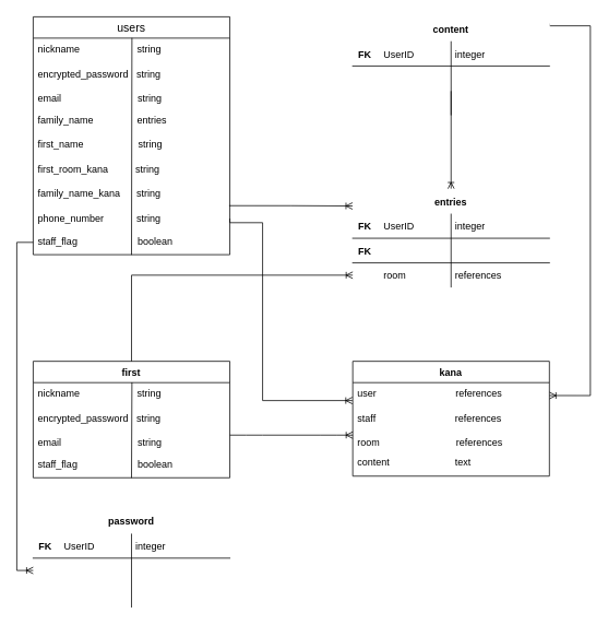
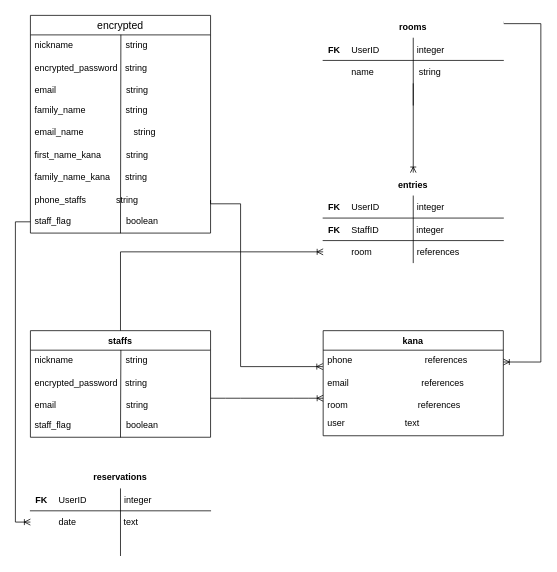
  <mxCell id="0" />
  <mxCell id="1" parent="0" />
- <mxCell id="2" value="users" style="swimlane;fontStyle=0;childLayout=stackLayout;horizontal=1;startSize=26;horizontalStack=0;resizeParent=1;resizeParentMax=0;resizeLast=0;collapsible=1;marginBottom=0;align=center;fontSize=14;" parent="1" vertex="1"><mxGeometry x="40" y="20" width="240" height="290" as="geometry"><mxRectangle x="90" y="150" width="70" height="26" as="alternateBounds" /></mxGeometry></mxCell>
+ <mxCell id="2" value="encrypted" style="swimlane;fontStyle=0;childLayout=stackLayout;horizontal=1;startSize=26;horizontalStack=0;resizeParent=1;resizeParentMax=0;resizeLast=0;collapsible=1;marginBottom=0;align=center;fontSize=14;" parent="1" vertex="1"><mxGeometry x="40" y="20" width="240" height="290" as="geometry"><mxRectangle x="90" y="150" width="70" height="26" as="alternateBounds" /></mxGeometry></mxCell>
  <mxCell id="3" value="nickname                     string" style="text;strokeColor=none;fillColor=none;spacingLeft=4;spacingRight=4;overflow=hidden;rotatable=0;points=[[0,0.5],[1,0.5]];portConstraint=eastwest;fontSize=12;" parent="2" vertex="1"><mxGeometry y="26" width="240" height="30" as="geometry" /></mxCell>
  <mxCell id="4" value="" style="endArrow=none;html=1;rounded=0;exitX=0.502;exitY=0.024;exitDx=0;exitDy=0;exitPerimeter=0;entryX=0.5;entryY=1.007;entryDx=0;entryDy=0;entryPerimeter=0;" parent="2" target="12" edge="1"><mxGeometry relative="1" as="geometry"><mxPoint x="120.52" y="25.72" as="sourcePoint" /><mxPoint x="119.76" y="259.916" as="targetPoint" /></mxGeometry></mxCell>
  <mxCell id="5" value="encrypted_password   string" style="text;strokeColor=none;fillColor=none;spacingLeft=4;spacingRight=4;overflow=hidden;rotatable=0;points=[[0,0.5],[1,0.5]];portConstraint=eastwest;fontSize=12;" parent="2" vertex="1"><mxGeometry y="56" width="240" height="30" as="geometry" /></mxCell>
  <mxCell id="6" value="email                            string&#10;" style="text;strokeColor=none;fillColor=none;spacingLeft=4;spacingRight=4;overflow=hidden;rotatable=0;points=[[0,0.5],[1,0.5]];portConstraint=eastwest;fontSize=12;" parent="2" vertex="1"><mxGeometry y="86" width="240" height="26" as="geometry" /></mxCell>
- <mxCell id="7" value="family_name                entries&#10;" style="text;strokeColor=none;fillColor=none;spacingLeft=4;spacingRight=4;overflow=hidden;rotatable=0;points=[[0,0.5],[1,0.5]];portConstraint=eastwest;fontSize=12;" parent="2" vertex="1"><mxGeometry y="112" width="240" height="30" as="geometry" /></mxCell>
- <mxCell id="8" value="first_name                    string&#10;" style="text;strokeColor=none;fillColor=none;spacingLeft=4;spacingRight=4;overflow=hidden;rotatable=0;points=[[0,0.5],[1,0.5]];portConstraint=eastwest;fontSize=12;" parent="2" vertex="1"><mxGeometry y="142" width="240" height="30" as="geometry" /></mxCell>
- <mxCell id="9" value="first_room_kana          string" style="text;strokeColor=none;fillColor=none;spacingLeft=4;spacingRight=4;overflow=hidden;rotatable=0;points=[[0,0.5],[1,0.5]];portConstraint=eastwest;fontSize=12;" parent="2" vertex="1"><mxGeometry y="172" width="240" height="30" as="geometry" /></mxCell>
+ <mxCell id="7" value="family_name                string&#10;" style="text;strokeColor=none;fillColor=none;spacingLeft=4;spacingRight=4;overflow=hidden;rotatable=0;points=[[0,0.5],[1,0.5]];portConstraint=eastwest;fontSize=12;" parent="2" vertex="1"><mxGeometry y="112" width="240" height="30" as="geometry" /></mxCell>
+ <mxCell id="8" value="email_name                    string&#10;" style="text;strokeColor=none;fillColor=none;spacingLeft=4;spacingRight=4;overflow=hidden;rotatable=0;points=[[0,0.5],[1,0.5]];portConstraint=eastwest;fontSize=12;" parent="2" vertex="1"><mxGeometry y="142" width="240" height="30" as="geometry" /></mxCell>
+ <mxCell id="9" value="first_name_kana          string" style="text;strokeColor=none;fillColor=none;spacingLeft=4;spacingRight=4;overflow=hidden;rotatable=0;points=[[0,0.5],[1,0.5]];portConstraint=eastwest;fontSize=12;" parent="2" vertex="1"><mxGeometry y="172" width="240" height="30" as="geometry" /></mxCell>
  <mxCell id="10" value="family_name_kana      string" style="text;strokeColor=none;fillColor=none;spacingLeft=4;spacingRight=4;overflow=hidden;rotatable=0;points=[[0,0.5],[1,0.5]];portConstraint=eastwest;fontSize=12;" parent="2" vertex="1"><mxGeometry y="202" width="240" height="30" as="geometry" /></mxCell>
- <mxCell id="11" value="phone_number            string&#10;" style="text;strokeColor=none;fillColor=none;spacingLeft=4;spacingRight=4;overflow=hidden;rotatable=0;points=[[0,0.5],[1,0.5]];portConstraint=eastwest;fontSize=12;" parent="2" vertex="1"><mxGeometry y="232" width="240" height="28" as="geometry" /></mxCell>
+ <mxCell id="11" value="phone_staffs            string&#10;" style="text;strokeColor=none;fillColor=none;spacingLeft=4;spacingRight=4;overflow=hidden;rotatable=0;points=[[0,0.5],[1,0.5]];portConstraint=eastwest;fontSize=12;" parent="2" vertex="1"><mxGeometry y="232" width="240" height="28" as="geometry" /></mxCell>
  <mxCell id="12" value="staff_flag                      boolean&#10;&#10;&#10;" style="text;strokeColor=none;fillColor=none;spacingLeft=4;spacingRight=4;overflow=hidden;rotatable=0;points=[[0,0.5],[1,0.5]];portConstraint=eastwest;fontSize=12;" parent="2" vertex="1"><mxGeometry y="260" width="240" height="30" as="geometry" /></mxCell>
  <mxCell id="13" style="edgeStyle=orthogonalEdgeStyle;rounded=0;orthogonalLoop=1;jettySize=auto;html=1;endArrow=ERoneToMany;endFill=0;exitX=0.999;exitY=0.09;exitDx=0;exitDy=0;exitPerimeter=0;entryX=1;entryY=0.098;entryDx=0;entryDy=0;entryPerimeter=0;" parent="1" source="15" edge="1"><mxGeometry relative="1" as="geometry"><mxPoint x="720" y="30" as="sourcePoint" /><mxPoint x="670" y="481.76" as="targetPoint" /><Array as="points"><mxPoint x="720" y="31" /><mxPoint x="720" y="482" /></Array></mxGeometry></mxCell>
  <mxCell id="14" style="edgeStyle=orthogonalEdgeStyle;rounded=0;orthogonalLoop=1;jettySize=auto;html=1;entryX=0.5;entryY=0;entryDx=0;entryDy=0;endArrow=ERoneToMany;endFill=0;" parent="1" source="15" edge="1"><mxGeometry relative="1" as="geometry"><mxPoint x="550" y="230" as="targetPoint" /></mxGeometry></mxCell>
- <mxCell id="15" value="content" style="shape=table;startSize=30;container=1;collapsible=1;childLayout=tableLayout;fixedRows=1;rowLines=0;fontStyle=1;align=center;resizeLast=1;strokeColor=#FFFFFF;" parent="1" vertex="1"><mxGeometry x="430" y="20" width="240" height="90" as="geometry" /></mxCell>
+ <mxCell id="15" value="rooms" style="shape=table;startSize=30;container=1;collapsible=1;childLayout=tableLayout;fixedRows=1;rowLines=0;fontStyle=1;align=center;resizeLast=1;strokeColor=#FFFFFF;" parent="1" vertex="1"><mxGeometry x="430" y="20" width="240" height="90" as="geometry" /></mxCell>
  <mxCell id="16" value="" style="shape=partialRectangle;collapsible=0;dropTarget=0;pointerEvents=0;fillColor=none;top=0;left=0;bottom=1;right=0;points=[[0,0.5],[1,0.5]];portConstraint=eastwest;" parent="15" vertex="1"><mxGeometry y="30" width="240" height="30" as="geometry" /></mxCell>
  <mxCell id="17" value="FK" style="shape=partialRectangle;connectable=0;fillColor=none;top=0;left=0;bottom=0;right=0;fontStyle=1;overflow=hidden;" parent="16" vertex="1"><mxGeometry width="30" height="30" as="geometry" /></mxCell>
  <mxCell id="18" value="UserID               integer" style="shape=partialRectangle;connectable=0;fillColor=none;top=0;left=0;bottom=0;right=0;align=left;spacingLeft=6;fontStyle=0;overflow=hidden;" parent="16" vertex="1"><mxGeometry x="30" width="210" height="30" as="geometry" /></mxCell>
  <mxCell id="19" value="" style="shape=partialRectangle;collapsible=0;dropTarget=0;pointerEvents=0;fillColor=none;top=0;left=0;bottom=0;right=0;points=[[0,0.5],[1,0.5]];portConstraint=eastwest;" parent="15" vertex="1"><mxGeometry y="60" width="240" height="30" as="geometry" /></mxCell>
  <mxCell id="20" value="" style="shape=partialRectangle;connectable=0;fillColor=none;top=0;left=0;bottom=0;right=0;editable=1;overflow=hidden;" parent="19" vertex="1"><mxGeometry width="30" height="30" as="geometry" /></mxCell>
+ <mxCell id="21" value="name                  string" style="shape=partialRectangle;connectable=0;fillColor=none;top=0;left=0;bottom=0;right=0;align=left;spacingLeft=6;overflow=hidden;" parent="19" vertex="1"><mxGeometry x="30" width="210" height="30" as="geometry" /></mxCell>
  <mxCell id="22" value="" style="endArrow=none;html=1;rounded=0;entryX=0.496;entryY=1.003;entryDx=0;entryDy=0;entryPerimeter=0;exitX=0.5;exitY=-0.009;exitDx=0;exitDy=0;exitPerimeter=0;" parent="15" source="16" edge="1"><mxGeometry relative="1" as="geometry"><mxPoint x="120.04" y="90" as="sourcePoint" /><mxPoint x="120.04" y="120.09" as="targetPoint" /></mxGeometry></mxCell>
- <mxCell id="23" value="password" style="shape=table;startSize=30;container=1;collapsible=1;childLayout=tableLayout;fixedRows=1;rowLines=0;fontStyle=1;align=center;resizeLast=1;strokeColor=#FFFFFF;" parent="1" vertex="1"><mxGeometry x="40" y="620" width="240" height="120" as="geometry" /></mxCell>
+ <mxCell id="23" value="reservations" style="shape=table;startSize=30;container=1;collapsible=1;childLayout=tableLayout;fixedRows=1;rowLines=0;fontStyle=1;align=center;resizeLast=1;strokeColor=#FFFFFF;" parent="1" vertex="1"><mxGeometry x="40" y="620" width="240" height="120" as="geometry" /></mxCell>
  <mxCell id="24" value="" style="shape=partialRectangle;collapsible=0;dropTarget=0;pointerEvents=0;fillColor=none;top=0;left=0;bottom=1;right=0;points=[[0,0.5],[1,0.5]];portConstraint=eastwest;" parent="23" vertex="1"><mxGeometry y="30" width="240" height="30" as="geometry" /></mxCell>
  <mxCell id="25" value="FK" style="shape=partialRectangle;connectable=0;fillColor=none;top=0;left=0;bottom=0;right=0;fontStyle=1;overflow=hidden;" parent="24" vertex="1"><mxGeometry width="30" height="30" as="geometry" /></mxCell>
  <mxCell id="26" value="UserID               integer" style="shape=partialRectangle;connectable=0;fillColor=none;top=0;left=0;bottom=0;right=0;align=left;spacingLeft=6;fontStyle=0;overflow=hidden;" parent="24" vertex="1"><mxGeometry x="30" width="210" height="30" as="geometry" /></mxCell>
  <mxCell id="27" value="" style="shape=partialRectangle;collapsible=0;dropTarget=0;pointerEvents=0;fillColor=none;top=0;left=0;bottom=0;right=0;points=[[0,0.5],[1,0.5]];portConstraint=eastwest;" parent="23" vertex="1"><mxGeometry y="60" width="240" height="30" as="geometry" /></mxCell>
  <mxCell id="28" value="" style="shape=partialRectangle;connectable=0;fillColor=none;top=0;left=0;bottom=0;right=0;editable=1;overflow=hidden;" parent="27" vertex="1"><mxGeometry width="30" height="30" as="geometry" /></mxCell>
+ <mxCell id="29" value="date                   text" style="shape=partialRectangle;connectable=0;fillColor=none;top=0;left=0;bottom=0;right=0;align=left;spacingLeft=6;overflow=hidden;" parent="27" vertex="1"><mxGeometry x="30" width="210" height="30" as="geometry" /></mxCell>
  <mxCell id="30" value="" style="shape=partialRectangle;collapsible=0;dropTarget=0;pointerEvents=0;fillColor=none;top=0;left=0;bottom=0;right=0;points=[[0,0.5],[1,0.5]];portConstraint=eastwest;" parent="23" vertex="1"><mxGeometry y="90" width="240" height="30" as="geometry" /></mxCell>
  <mxCell id="31" value="" style="shape=partialRectangle;connectable=0;fillColor=none;top=0;left=0;bottom=0;right=0;editable=1;overflow=hidden;" parent="30" vertex="1"><mxGeometry width="30" height="30" as="geometry" /></mxCell>
  <mxCell id="32" value="" style="endArrow=none;html=1;rounded=0;entryX=0.5;entryY=1.006;entryDx=0;entryDy=0;entryPerimeter=0;exitX=0.5;exitY=0.251;exitDx=0;exitDy=0;exitPerimeter=0;" parent="23" source="23" target="30" edge="1"><mxGeometry relative="1" as="geometry"><mxPoint x="10" y="-110" as="sourcePoint" /><mxPoint x="170" y="-110" as="targetPoint" /></mxGeometry></mxCell>
  <mxCell id="33" style="edgeStyle=orthogonalEdgeStyle;rounded=0;orthogonalLoop=1;jettySize=auto;html=1;endArrow=ERoneToMany;endFill=0;entryX=0;entryY=0.5;entryDx=0;entryDy=0;" parent="1" source="12" target="27" edge="1"><mxGeometry relative="1" as="geometry"><mxPoint x="160" y="390" as="targetPoint" /><mxPoint x="270" y="360" as="sourcePoint" /><Array as="points"><mxPoint x="20" y="295" /><mxPoint x="20" y="695" /></Array></mxGeometry></mxCell>
  <mxCell id="34" style="edgeStyle=orthogonalEdgeStyle;rounded=0;orthogonalLoop=1;jettySize=auto;html=1;exitX=1;exitY=0.5;exitDx=0;exitDy=0;entryX=-0.002;entryY=0.149;entryDx=0;entryDy=0;entryPerimeter=0;endArrow=ERoneToMany;endFill=0;" parent="1" source="11" edge="1"><mxGeometry relative="1" as="geometry"><Array as="points"><mxPoint x="320" y="271" /><mxPoint x="320" y="488" /></Array><mxPoint x="429.52" y="487.88" as="targetPoint" /></mxGeometry></mxCell>
- <mxCell id="35" value="first" style="swimlane;fontStyle=1;childLayout=stackLayout;horizontal=1;startSize=26;horizontalStack=0;resizeParent=1;resizeParentMax=0;resizeLast=0;collapsible=1;marginBottom=0;align=center;fontSize=12;" vertex="1" parent="1"><mxGeometry x="40" y="440" width="240" height="142" as="geometry"><mxRectangle x="90" y="150" width="70" height="26" as="alternateBounds" /></mxGeometry></mxCell>
+ <mxCell id="35" value="staffs" style="swimlane;fontStyle=1;childLayout=stackLayout;horizontal=1;startSize=26;horizontalStack=0;resizeParent=1;resizeParentMax=0;resizeLast=0;collapsible=1;marginBottom=0;align=center;fontSize=12;" vertex="1" parent="1"><mxGeometry x="40" y="440" width="240" height="142" as="geometry"><mxRectangle x="90" y="150" width="70" height="26" as="alternateBounds" /></mxGeometry></mxCell>
  <mxCell id="36" value="nickname                     string" style="text;strokeColor=none;fillColor=none;spacingLeft=4;spacingRight=4;overflow=hidden;rotatable=0;points=[[0,0.5],[1,0.5]];portConstraint=eastwest;fontSize=12;" vertex="1" parent="35"><mxGeometry y="26" width="240" height="30" as="geometry" /></mxCell>
  <mxCell id="37" value="" style="endArrow=none;html=1;rounded=0;exitX=0.502;exitY=0.024;exitDx=0;exitDy=0;exitPerimeter=0;entryX=0.5;entryY=1.007;entryDx=0;entryDy=0;entryPerimeter=0;" edge="1" parent="35" target="40"><mxGeometry relative="1" as="geometry"><mxPoint x="120.52" y="25.72" as="sourcePoint" /><mxPoint x="119.76" y="259.916" as="targetPoint" /></mxGeometry></mxCell>
  <mxCell id="38" value="encrypted_password   string" style="text;strokeColor=none;fillColor=none;spacingLeft=4;spacingRight=4;overflow=hidden;rotatable=0;points=[[0,0.5],[1,0.5]];portConstraint=eastwest;fontSize=12;" vertex="1" parent="35"><mxGeometry y="56" width="240" height="30" as="geometry" /></mxCell>
  <mxCell id="39" value="email                            string&#10;" style="text;strokeColor=none;fillColor=none;spacingLeft=4;spacingRight=4;overflow=hidden;rotatable=0;points=[[0,0.5],[1,0.5]];portConstraint=eastwest;fontSize=12;" vertex="1" parent="35"><mxGeometry y="86" width="240" height="26" as="geometry" /></mxCell>
  <mxCell id="40" value="staff_flag                      boolean&#10;&#10;&#10;" style="text;strokeColor=none;fillColor=none;spacingLeft=4;spacingRight=4;overflow=hidden;rotatable=0;points=[[0,0.5],[1,0.5]];portConstraint=eastwest;fontSize=12;" vertex="1" parent="35"><mxGeometry y="112" width="240" height="30" as="geometry" /></mxCell>
  <mxCell id="41" value="entries" style="shape=table;startSize=30;container=1;collapsible=1;childLayout=tableLayout;fixedRows=1;rowLines=0;fontStyle=1;align=center;resizeLast=1;strokeColor=#FFFFFF;" vertex="1" parent="1"><mxGeometry x="430" y="230" width="240" height="120" as="geometry" /></mxCell>
  <mxCell id="42" value="" style="shape=partialRectangle;collapsible=0;dropTarget=0;pointerEvents=0;fillColor=none;top=0;left=0;bottom=1;right=0;points=[[0,0.5],[1,0.5]];portConstraint=eastwest;" vertex="1" parent="41"><mxGeometry y="30" width="240" height="30" as="geometry" /></mxCell>
  <mxCell id="43" value="FK" style="shape=partialRectangle;connectable=0;fillColor=none;top=0;left=0;bottom=0;right=0;fontStyle=1;overflow=hidden;" vertex="1" parent="42"><mxGeometry width="30" height="30" as="geometry" /></mxCell>
  <mxCell id="44" value="UserID               integer" style="shape=partialRectangle;connectable=0;fillColor=none;top=0;left=0;bottom=0;right=0;align=left;spacingLeft=6;fontStyle=0;overflow=hidden;" vertex="1" parent="42"><mxGeometry x="30" width="210" height="30" as="geometry" /></mxCell>
  <mxCell id="45" value="" style="shape=partialRectangle;collapsible=0;dropTarget=0;pointerEvents=0;fillColor=none;top=0;left=0;bottom=1;right=0;points=[[0,0.5],[1,0.5]];portConstraint=eastwest;" vertex="1" parent="41"><mxGeometry y="60" width="240" height="30" as="geometry" /></mxCell>
  <mxCell id="46" value="FK" style="shape=partialRectangle;connectable=0;fillColor=none;top=0;left=0;bottom=0;right=0;fontStyle=1;overflow=hidden;" vertex="1" parent="45"><mxGeometry width="30" height="30" as="geometry" /></mxCell>
+ <mxCell id="47" value="StaffID               integer" style="shape=partialRectangle;connectable=0;fillColor=none;top=0;left=0;bottom=0;right=0;align=left;spacingLeft=6;fontStyle=0;overflow=hidden;" vertex="1" parent="45"><mxGeometry x="30" width="210" height="30" as="geometry" /></mxCell>
  <mxCell id="48" value="" style="shape=partialRectangle;collapsible=0;dropTarget=0;pointerEvents=0;fillColor=none;top=0;left=0;bottom=0;right=0;points=[[0,0.5],[1,0.5]];portConstraint=eastwest;" vertex="1" parent="41"><mxGeometry y="90" width="240" height="30" as="geometry" /></mxCell>
  <mxCell id="49" value="" style="shape=partialRectangle;connectable=0;fillColor=none;top=0;left=0;bottom=0;right=0;editable=1;overflow=hidden;" vertex="1" parent="48"><mxGeometry width="30" height="30" as="geometry" /></mxCell>
  <mxCell id="50" value="room                  references" style="shape=partialRectangle;connectable=0;fillColor=none;top=0;left=0;bottom=0;right=0;align=left;spacingLeft=6;overflow=hidden;" vertex="1" parent="48"><mxGeometry x="30" width="210" height="30" as="geometry" /></mxCell>
  <mxCell id="51" value="" style="endArrow=none;html=1;rounded=0;entryX=0.5;entryY=1;entryDx=0;entryDy=0;" edge="1" parent="1"><mxGeometry relative="1" as="geometry"><mxPoint x="550" y="260" as="sourcePoint" /><mxPoint x="550" y="350" as="targetPoint" /></mxGeometry></mxCell>
  <mxCell id="52" value="kana" style="swimlane;fontStyle=1;childLayout=stackLayout;horizontal=1;startSize=26;horizontalStack=0;resizeParent=1;resizeParentMax=0;resizeLast=0;collapsible=1;marginBottom=0;align=center;fontSize=12;" vertex="1" parent="1"><mxGeometry x="430" y="440" width="240" height="140" as="geometry"><mxRectangle x="90" y="150" width="70" height="26" as="alternateBounds" /></mxGeometry></mxCell>
- <mxCell id="53" value="user                             references" style="text;strokeColor=none;fillColor=none;spacingLeft=4;spacingRight=4;overflow=hidden;rotatable=0;points=[[0,0.5],[1,0.5]];portConstraint=eastwest;fontSize=12;" vertex="1" parent="52"><mxGeometry y="26" width="240" height="30" as="geometry" /></mxCell>
- <mxCell id="54" value="staff                             references" style="text;strokeColor=none;fillColor=none;spacingLeft=4;spacingRight=4;overflow=hidden;rotatable=0;points=[[0,0.5],[1,0.5]];portConstraint=eastwest;fontSize=12;" vertex="1" parent="52"><mxGeometry y="56" width="240" height="30" as="geometry" /></mxCell>
+ <mxCell id="53" value="phone                             references" style="text;strokeColor=none;fillColor=none;spacingLeft=4;spacingRight=4;overflow=hidden;rotatable=0;points=[[0,0.5],[1,0.5]];portConstraint=eastwest;fontSize=12;" vertex="1" parent="52"><mxGeometry y="26" width="240" height="30" as="geometry" /></mxCell>
+ <mxCell id="54" value="email                             references" style="text;strokeColor=none;fillColor=none;spacingLeft=4;spacingRight=4;overflow=hidden;rotatable=0;points=[[0,0.5],[1,0.5]];portConstraint=eastwest;fontSize=12;" vertex="1" parent="52"><mxGeometry y="56" width="240" height="30" as="geometry" /></mxCell>
  <mxCell id="55" value="room                            references" style="text;strokeColor=none;fillColor=none;spacingLeft=4;spacingRight=4;overflow=hidden;rotatable=0;points=[[0,0.5],[1,0.5]];portConstraint=eastwest;fontSize=12;" vertex="1" parent="52"><mxGeometry y="86" width="240" height="24" as="geometry" /></mxCell>
- <mxCell id="56" value="content                        text" style="text;strokeColor=none;fillColor=none;spacingLeft=4;spacingRight=4;overflow=hidden;rotatable=0;points=[[0,0.5],[1,0.5]];portConstraint=eastwest;fontSize=12;" vertex="1" parent="52"><mxGeometry y="110" width="240" height="30" as="geometry" /></mxCell>
+ <mxCell id="56" value="user                        text" style="text;strokeColor=none;fillColor=none;spacingLeft=4;spacingRight=4;overflow=hidden;rotatable=0;points=[[0,0.5],[1,0.5]];portConstraint=eastwest;fontSize=12;" vertex="1" parent="52"><mxGeometry y="110" width="240" height="30" as="geometry" /></mxCell>
  <mxCell id="57" value="" style="edgeStyle=entityRelationEdgeStyle;fontSize=12;html=1;endArrow=ERoneToMany;entryX=0;entryY=0.167;entryDx=0;entryDy=0;entryPerimeter=0;" edge="1" parent="1" target="55"><mxGeometry width="100" height="100" relative="1" as="geometry"><mxPoint x="280" y="530" as="sourcePoint" /><mxPoint x="360" y="430" as="targetPoint" /></mxGeometry></mxCell>
  <mxCell id="58" style="edgeStyle=orthogonalEdgeStyle;rounded=0;orthogonalLoop=1;jettySize=auto;html=1;entryX=0;entryY=0.5;entryDx=0;entryDy=0;endArrow=ERoneToMany;endFill=0;" edge="1" parent="1" source="35" target="48"><mxGeometry relative="1" as="geometry"><Array as="points"><mxPoint x="160" y="335" /></Array><mxPoint x="160" y="380" as="sourcePoint" /><mxPoint x="389.52" y="591.88" as="targetPoint" /></mxGeometry></mxCell>
- <mxCell id="59" style="edgeStyle=orthogonalEdgeStyle;rounded=0;orthogonalLoop=1;jettySize=auto;html=1;entryX=-0.001;entryY=0.172;entryDx=0;entryDy=0;endArrow=ERoneToMany;endFill=0;exitX=0.996;exitY=0.942;exitDx=0;exitDy=0;exitPerimeter=0;entryPerimeter=0;" edge="1" parent="1" source="10" target="41"><mxGeometry relative="1" as="geometry"><mxPoint x="290" y="240" as="sourcePoint" /><mxPoint x="390" y="310" as="targetPoint" /></mxGeometry></mxCell>
